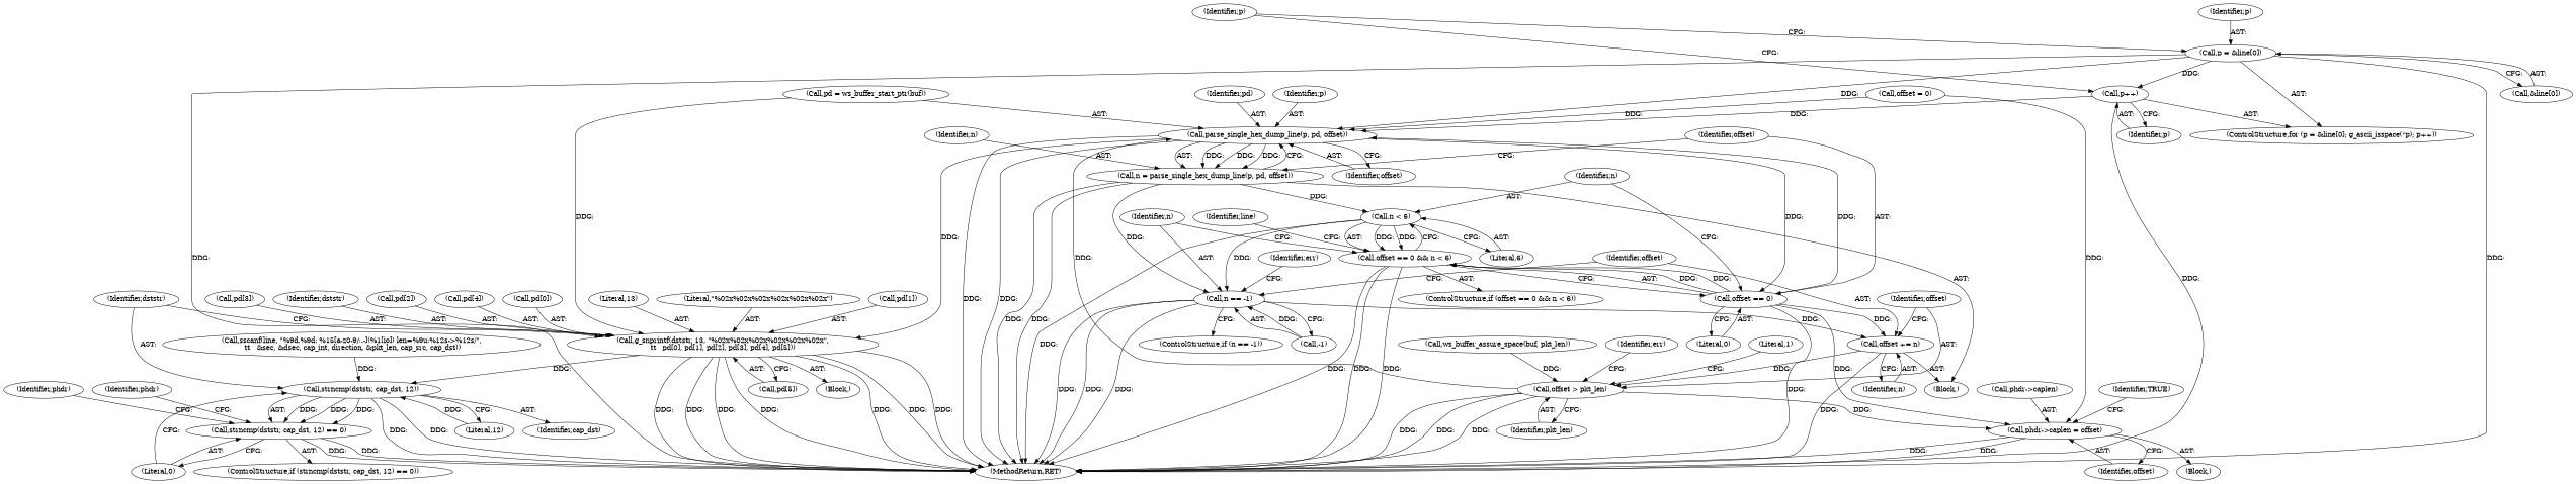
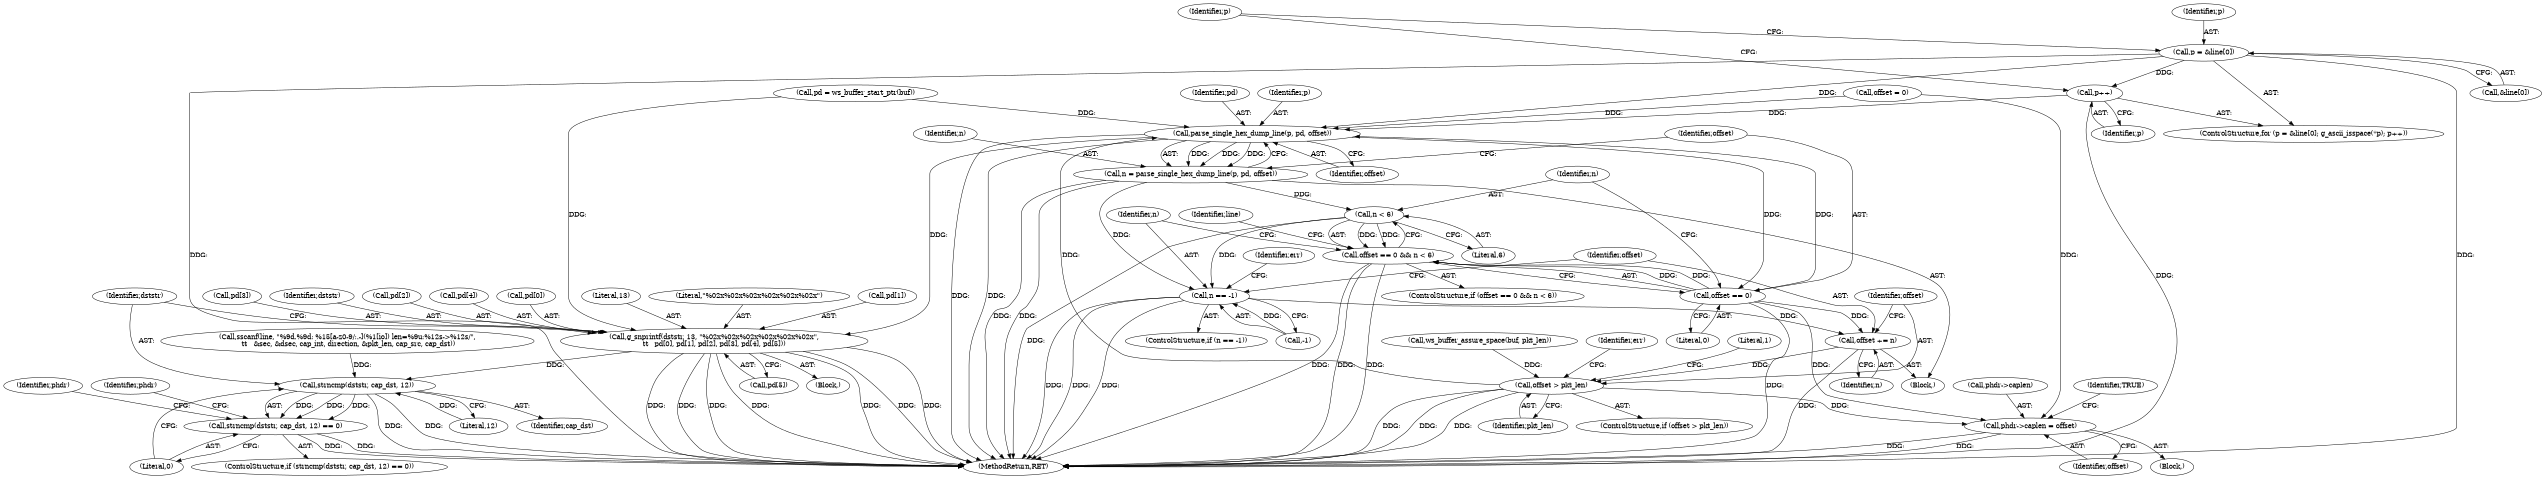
  digraph {
    n1 [label="(Call,p++)"]
    n2 [label="(Call,parse_single_hex_dump_line(p, pd, offset))"]
    n3 [label="(MethodReturn,RET)"]
    n4 [label="(ControlStructure,for (p = &line[0]; g_ascii_isspace(*p); p++))"]
    n5 [label="(Identifier,p)"]
    n6 [label="(Call,n = parse_single_hex_dump_line(p, pd, offset))"]
    n7 [label="(Call,offset == 0)"]
    n8 [label="(Call,g_snprintf(dststr, 13, \"%02x%02x%02x%02x%02x%02x\",\n\t\t   pd[0], pd[1], pd[2], pd[3], pd[4], pd[5]))"]
    n9 [label="(Identifier,offset)"]
    n10 [label="(Call,p = &line[0])"]
    n11 [label="(Call,&line[0])"]
    n12 [label="(Call,n < 6)"]
    n13 [label="(Call,n == -1)"]
    n14 [label="(Block,)"]
    n15 [label="(Call,offset == 0 && n < 6)"]
    n16 [label="(Call,offset += n)"]
    n17 [label="(Call,phdr->caplen = offset)"]
    n18 [label="(Literal,0)"]
    n19 [label="(Call,strncmp(dststr, cap_dst, 12))"]
    n20 [label="(Call,pd[5])"]
    n21 [label="(Block,)"]
    n22 [label="(Literal,6)"]
    n23 [label="(ControlStructure,if (n == -1))"]
    n24 [label="(Call,-1)"]
    n25 [label="(ControlStructure,if (offset == 0 && n < 6))"]
    n26 [label="(Call,offset > pkt_len)"]
    n27 [label="(Identifier,n)"]
    n28 [label="(Identifier,pkt_len)"]
+   n29 [label="(ControlStructure,if (offset > pkt_len))"]
    n30 [label="(Identifier,offset)"]
    n31 [label="(Block,)"]
    n32 [label="(Call,strncmp(dststr, cap_dst, 12) == 0)"]
    n33 [label="(Literal,12)"]
    n34 [label="(Identifier,cap_dst)"]
    n35 [label="(Literal,0)"]
    n36 [label="(ControlStructure,if (strncmp(dststr, cap_dst, 12) == 0))"]
    n37 [label="(Call,pd[3])"]
    n38 [label="(Call,ws_buffer_assure_space(buf, pkt_len))"]
    n39 [label="(Identifier,dststr)"]
    n40 [label="(Identifier,offset)"]
    n41 [label="(Identifier,n)"]
    n42 [label="(Call,pd[2])"]
    n43 [label="(Identifier,line)"]
    n44 [label="(Identifier,err)"]
    n45 [label="(Identifier,n)"]
    n46 [label="(Call,phdr->caplen)"]
    n47 [label="(Identifier,offset)"]
    n48 [label="(Call,pd[4])"]
    n49 [label="(Identifier,n)"]
    n50 [label="(Identifier,p)"]
    n51 [label="(Identifier,phdr)"]
    n52 [label="(Identifier,p)"]
    n53 [label="(Identifier,p)"]
    n54 [label="(Call,offset = 0)"]
    n55 [label="(Call,pd = ws_buffer_start_ptr(buf))"]
    n56 [label="(Identifier,err)"]
    n57 [label="(Literal,1)"]
    n58 [label="(Call,pd[0])"]
    n59 [label="(Identifier,offset)"]
    n60 [label="(Identifier,dststr)"]
    n61 [label="(Identifier,TRUE)"]
    n62 [label="(Identifier,pd)"]
    n63 [label="(Literal,13)"]
    n64 [label="(Literal,\"%02x%02x%02x%02x%02x%02x\")"]
    n65 [label="(Identifier,phdr)"]
    n66 [label="(Call,sscanf(line, \"%9d.%9d: %15[a-z0-9/:.-](%1[io]) len=%9u:%12s->%12s/\",\n \t\t   &sec, &dsec, cap_int, direction, &pkt_len, cap_src, cap_dst))"]
    n67 [label="(Call,pd[1])"]
    n1 -> n2 [label="DDG: "]
    n1 -> n3 [label="DDG: "]
    n1 -> n4 [label="AST: "]
    n1 -> n5 [label="CFG: "]
    n2 -> n3 [label="DDG: "]
    n2 -> n3 [label="DDG: "]
    n2 -> n6 [label="AST: "]
    n2 -> n6 [label="DDG: "]
    n2 -> n6 [label="DDG: "]
    n2 -> n6 [label="DDG: "]
    n2 -> n7 [label="DDG: "]
    n2 -> n8 [label="DDG: "]
    n2 -> n9 [label="CFG: "]
    n5 -> n1 [label="AST: "]
    n6 -> n2 [label="CFG: "]
    n6 -> n3 [label="DDG: "]
    n6 -> n3 [label="DDG: "]
    n6 -> n12 [label="DDG: "]
    n6 -> n13 [label="DDG: "]
    n6 -> n14 [label="AST: "]
    n7 -> n2 [label="DDG: "]
    n7 -> n3 [label="DDG: "]
    n7 -> n15 [label="AST: "]
    n7 -> n15 [label="DDG: "]
    n7 -> n15 [label="DDG: "]
    n7 -> n16 [label="DDG: "]
    n7 -> n17 [label="DDG: "]
    n7 -> n18 [label="CFG: "]
    n8 -> n3 [label="DDG: "]
    n8 -> n3 [label="DDG: "]
    n8 -> n3 [label="DDG: "]
    n8 -> n3 [label="DDG: "]
    n8 -> n3 [label="DDG: "]
    n8 -> n3 [label="DDG: "]
    n8 -> n3 [label="DDG: "]
    n8 -> n19 [label="DDG: "]
    n8 -> n20 [label="CFG: "]
    n8 -> n21 [label="AST: "]
    n9 -> n2 [label="AST: "]
    n10 -> n1 [label="DDG: "]
    n10 -> n2 [label="DDG: "]
    n10 -> n3 [label="DDG: "]
    n10 -> n3 [label="DDG: "]
    n10 -> n4 [label="AST: "]
    n10 -> n11 [label="CFG: "]
    n11 -> n10 [label="AST: "]
    n12 -> n3 [label="DDG: "]
    n12 -> n13 [label="DDG: "]
    n12 -> n15 [label="AST: "]
    n12 -> n15 [label="DDG: "]
    n12 -> n15 [label="DDG: "]
    n12 -> n22 [label="CFG: "]
    n13 -> n3 [label="DDG: "]
    n13 -> n3 [label="DDG: "]
    n13 -> n3 [label="DDG: "]
    n13 -> n16 [label="DDG: "]
-   n13 -> n23 [label="CFG: "]
+   n13 -> n23 [label="AST: "]
    n13 -> n24 [label="CFG: "]
    n15 -> n3 [label="DDG: "]
    n15 -> n3 [label="DDG: "]
    n15 -> n3 [label="DDG: "]
    n15 -> n7 [label="CFG: "]
    n15 -> n12 [label="CFG: "]
    n15 -> n25 [label="AST: "]
    n16 -> n3 [label="DDG: "]
    n16 -> n14 [label="AST: "]
    n16 -> n26 [label="DDG: "]
    n16 -> n27 [label="CFG: "]
    n17 -> n3 [label="DDG: "]
    n17 -> n3 [label="DDG: "]
    n17 -> n30 [label="CFG: "]
    n17 -> n31 [label="AST: "]
    n18 -> n7 [label="AST: "]
    n19 -> n3 [label="DDG: "]
    n19 -> n3 [label="DDG: "]
    n19 -> n32 [label="AST: "]
    n19 -> n32 [label="DDG: "]
    n19 -> n32 [label="DDG: "]
    n19 -> n32 [label="DDG: "]
    n19 -> n33 [label="CFG: "]
    n19 -> n34 [label="AST: "]
    n20 -> n8 [label="AST: "]
    n22 -> n12 [label="AST: "]
    n24 -> n13 [label="AST: "]
    n24 -> n13 [label="DDG: "]
    n26 -> n2 [label="DDG: "]
    n26 -> n3 [label="DDG: "]
    n26 -> n3 [label="DDG: "]
    n26 -> n3 [label="DDG: "]
    n26 -> n17 [label="DDG: "]
    n26 -> n28 [label="CFG: "]
+   n26 -> n29 [label="AST: "]
    n27 -> n16 [label="AST: "]
    n28 -> n26 [label="AST: "]
    n30 -> n17 [label="AST: "]
    n32 -> n3 [label="DDG: "]
    n32 -> n3 [label="DDG: "]
    n32 -> n35 [label="CFG: "]
    n32 -> n36 [label="AST: "]
    n33 -> n19 [label="DDG: "]
    n35 -> n19 [label="CFG: "]
    n35 -> n32 [label="AST: "]
    n37 -> n8 [label="AST: "]
    n38 -> n26 [label="DDG: "]
    n39 -> n8 [label="AST: "]
    n40 -> n13 [label="CFG: "]
    n40 -> n16 [label="AST: "]
    n41 -> n7 [label="CFG: "]
    n41 -> n12 [label="AST: "]
    n42 -> n8 [label="AST: "]
    n43 -> n15 [label="CFG: "]
    n44 -> n26 [label="CFG: "]
    n45 -> n13 [label="AST: "]
    n45 -> n15 [label="CFG: "]
    n46 -> n17 [label="AST: "]
    n47 -> n6 [label="CFG: "]
    n47 -> n7 [label="AST: "]
    n48 -> n8 [label="AST: "]
    n49 -> n6 [label="AST: "]
    n50 -> n1 [label="CFG: "]
    n50 -> n10 [label="CFG: "]
    n51 -> n32 [label="CFG: "]
    n52 -> n10 [label="AST: "]
    n53 -> n2 [label="AST: "]
    n54 -> n2 [label="DDG: "]
    n54 -> n17 [label="DDG: "]
-   n55 -> n2 [label="AST: "]
+   n55 -> n2 [label="DDG: "]
    n55 -> n8 [label="DDG: "]
    n56 -> n13 [label="CFG: "]
    n57 -> n26 [label="CFG: "]
    n58 -> n8 [label="AST: "]
    n59 -> n16 [label="CFG: "]
    n59 -> n26 [label="AST: "]
    n60 -> n8 [label="CFG: "]
    n60 -> n19 [label="AST: "]
    n61 -> n17 [label="CFG: "]
    n62 -> n2 [label="AST: "]
    n63 -> n8 [label="AST: "]
    n64 -> n8 [label="AST: "]
    n65 -> n32 [label="CFG: "]
    n66 -> n19 [label="DDG: "]
    n67 -> n8 [label="AST: "]
  }
